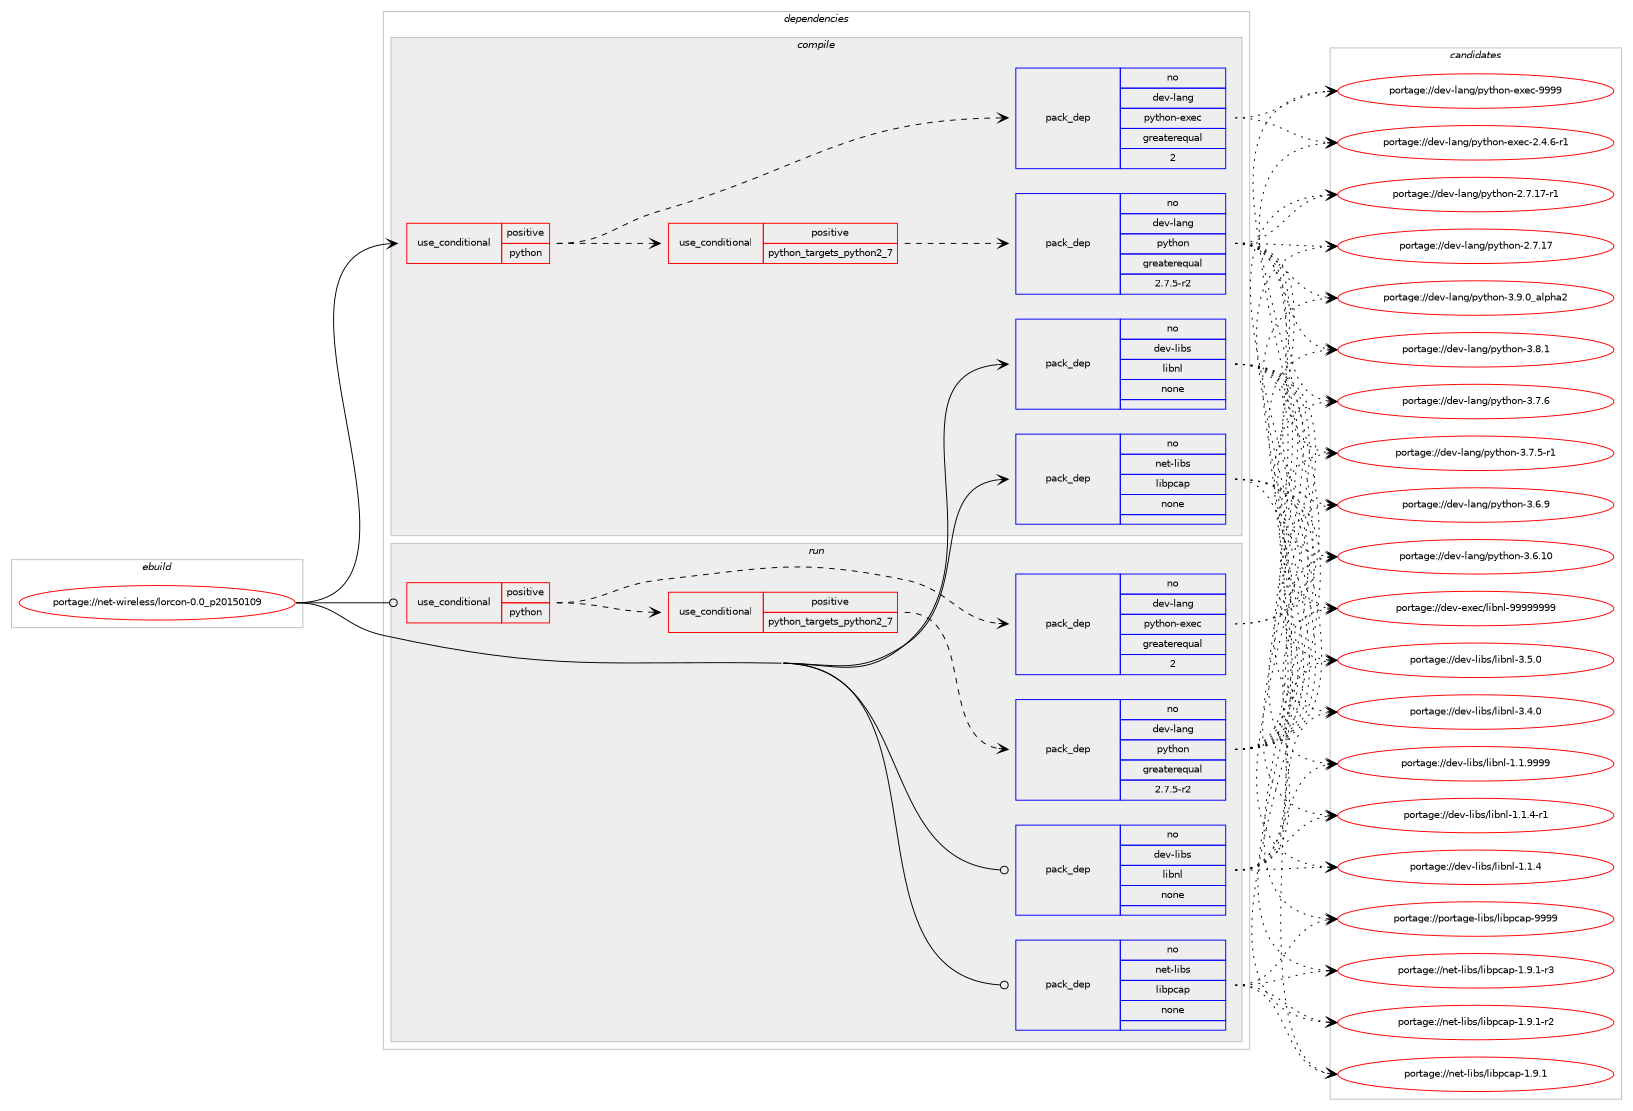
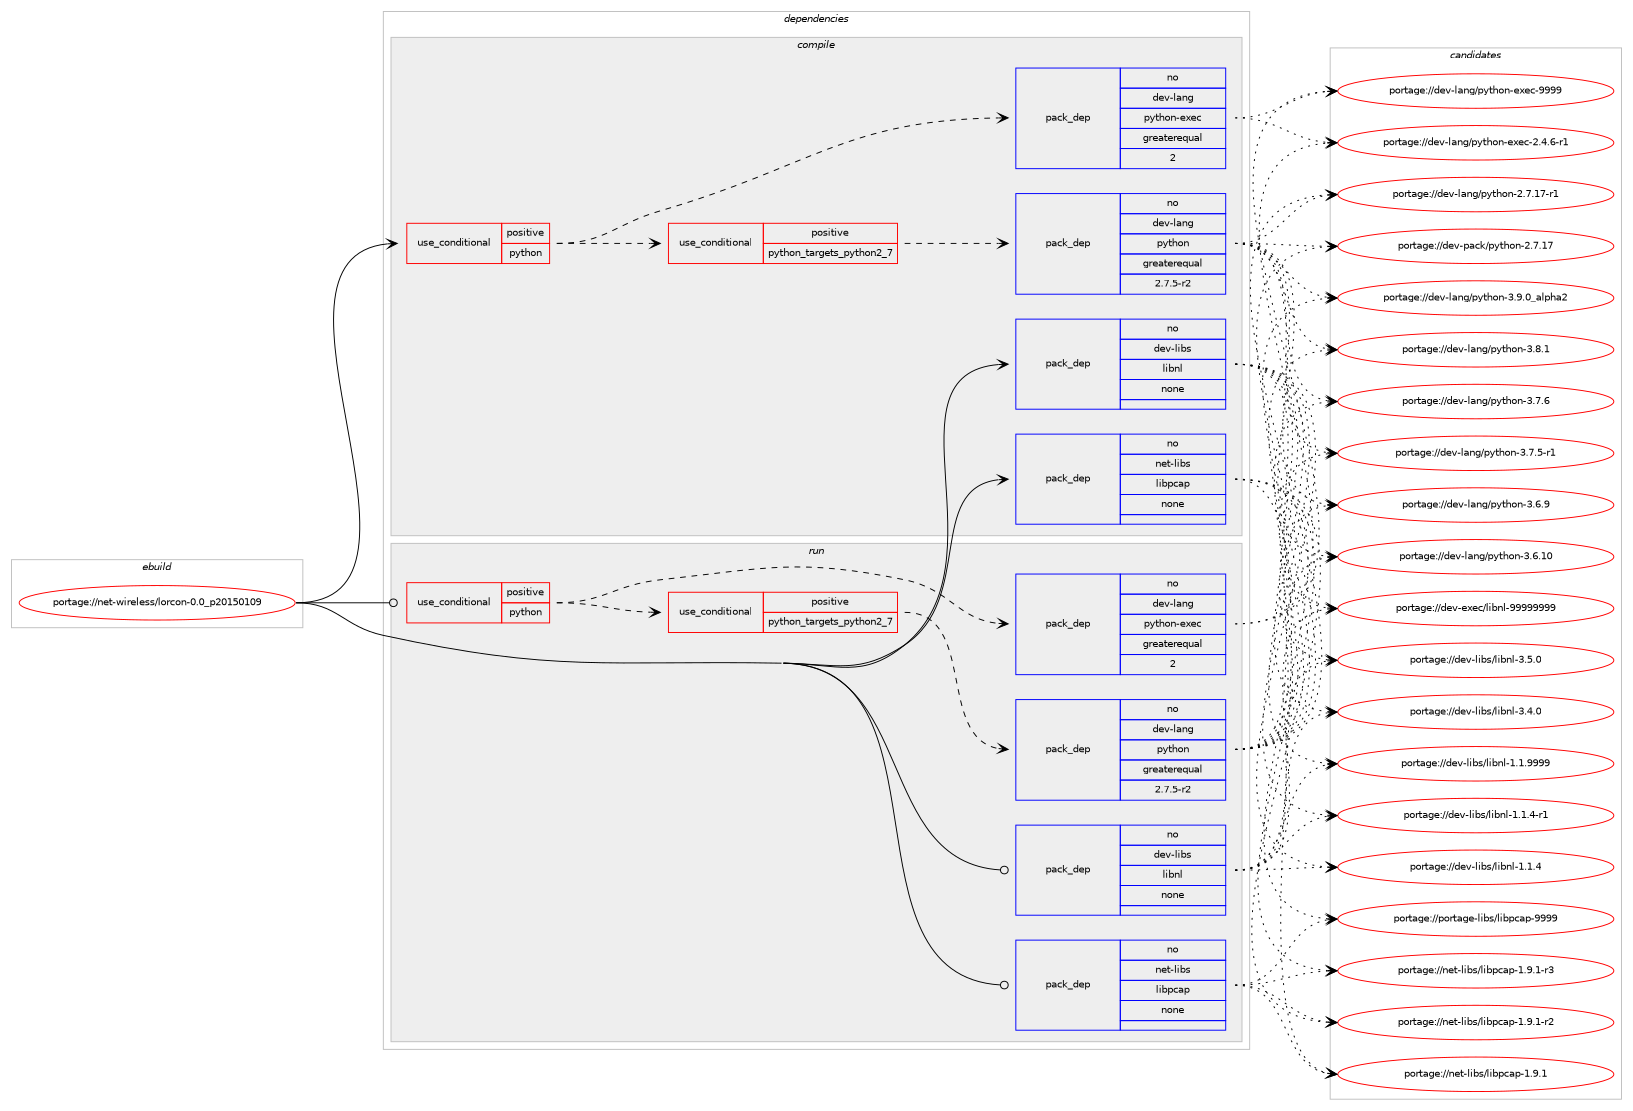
  digraph {
    compound=true
    concentrate=true
    fontname=Helvetica
    fontsize=10
    newrank=true
    rankdir=LR
    ranksep=1.5
    node [color=red fontname=Helvetica fontsize=10]
    edge [arrowhead=vee headport=w style=dotted tailport=e weight=100]
    n1 [label="portage://net-wireless/lorcon-0.0_p20150109" width=4]
    n2 [color=blue label=<<TABLE BORDER="0" CELLBORDER="1" CELLSPACING="0" CELLPADDING="4" WIDTH="220"><TR><TD ROWSPAN="6" CELLPADDING="30">pack_dep</TD></TR><TR><TD WIDTH="110">no</TD></TR><TR><TD>dev-lang</TD></TR><TR><TD>python</TD></TR><TR><TD>greaterequal</TD></TR><TR><TD>2.7.5-r2</TD></TR></TABLE>> shape=none]
    n3 [label=<<TABLE BORDER="0" CELLBORDER="1" CELLSPACING="0" CELLPADDING="4"><TR><TD ROWSPAN="3" CELLPADDING="10">use_conditional</TD></TR><TR><TD>positive</TD></TR><TR><TD>python_targets_python2_7</TD></TR></TABLE>> shape=none]
    n4 [color=blue label=<<TABLE BORDER="0" CELLBORDER="1" CELLSPACING="0" CELLPADDING="4" WIDTH="220"><TR><TD ROWSPAN="6" CELLPADDING="30">pack_dep</TD></TR><TR><TD WIDTH="110">no</TD></TR><TR><TD>dev-lang</TD></TR><TR><TD>python-exec</TD></TR><TR><TD>greaterequal</TD></TR><TR><TD>2</TD></TR></TABLE>> shape=none]
    n5 [label=<<TABLE BORDER="0" CELLBORDER="1" CELLSPACING="0" CELLPADDING="4"><TR><TD ROWSPAN="3" CELLPADDING="10">use_conditional</TD></TR><TR><TD>positive</TD></TR><TR><TD>python</TD></TR></TABLE>> shape=none]
    n6 [color=blue label=<<TABLE BORDER="0" CELLBORDER="1" CELLSPACING="0" CELLPADDING="4" WIDTH="220"><TR><TD ROWSPAN="6" CELLPADDING="30">pack_dep</TD></TR><TR><TD WIDTH="110">no</TD></TR><TR><TD>dev-libs</TD></TR><TR><TD>libnl</TD></TR><TR><TD>none</TD></TR><TR><TD></TD></TR></TABLE>> shape=none]
    n7 [color=blue label=<<TABLE BORDER="0" CELLBORDER="1" CELLSPACING="0" CELLPADDING="4" WIDTH="220"><TR><TD ROWSPAN="6" CELLPADDING="30">pack_dep</TD></TR><TR><TD WIDTH="110">no</TD></TR><TR><TD>net-libs</TD></TR><TR><TD>libpcap</TD></TR><TR><TD>none</TD></TR><TR><TD></TD></TR></TABLE>> shape=none]
    n8 [color=blue label=<<TABLE BORDER="0" CELLBORDER="1" CELLSPACING="0" CELLPADDING="4" WIDTH="220"><TR><TD ROWSPAN="6" CELLPADDING="30">pack_dep</TD></TR><TR><TD WIDTH="110">no</TD></TR><TR><TD>dev-lang</TD></TR><TR><TD>python</TD></TR><TR><TD>greaterequal</TD></TR><TR><TD>2.7.5-r2</TD></TR></TABLE>> shape=none]
    n9 [label=<<TABLE BORDER="0" CELLBORDER="1" CELLSPACING="0" CELLPADDING="4"><TR><TD ROWSPAN="3" CELLPADDING="10">use_conditional</TD></TR><TR><TD>positive</TD></TR><TR><TD>python_targets_python2_7</TD></TR></TABLE>> shape=none]
    n10 [color=blue label=<<TABLE BORDER="0" CELLBORDER="1" CELLSPACING="0" CELLPADDING="4" WIDTH="220"><TR><TD ROWSPAN="6" CELLPADDING="30">pack_dep</TD></TR><TR><TD WIDTH="110">no</TD></TR><TR><TD>dev-lang</TD></TR><TR><TD>python-exec</TD></TR><TR><TD>greaterequal</TD></TR><TR><TD>2</TD></TR></TABLE>> shape=none]
    n11 [label=<<TABLE BORDER="0" CELLBORDER="1" CELLSPACING="0" CELLPADDING="4"><TR><TD ROWSPAN="3" CELLPADDING="10">use_conditional</TD></TR><TR><TD>positive</TD></TR><TR><TD>python</TD></TR></TABLE>> shape=none]
    n12 [color=blue label=<<TABLE BORDER="0" CELLBORDER="1" CELLSPACING="0" CELLPADDING="4" WIDTH="220"><TR><TD ROWSPAN="6" CELLPADDING="30">pack_dep</TD></TR><TR><TD WIDTH="110">no</TD></TR><TR><TD>dev-libs</TD></TR><TR><TD>libnl</TD></TR><TR><TD>none</TD></TR><TR><TD></TD></TR></TABLE>> shape=none]
    n13 [color=blue label=<<TABLE BORDER="0" CELLBORDER="1" CELLSPACING="0" CELLPADDING="4" WIDTH="220"><TR><TD ROWSPAN="6" CELLPADDING="30">pack_dep</TD></TR><TR><TD WIDTH="110">no</TD></TR><TR><TD>net-libs</TD></TR><TR><TD>libpcap</TD></TR><TR><TD>none</TD></TR><TR><TD></TD></TR></TABLE>> shape=none]
    n14 [label="portage://dev-lang/python-3.9.0_alpha2" width=4]
    n15 [label="portage://dev-lang/python-3.8.1" width=4]
    n16 [label="portage://dev-lang/python-3.7.6" width=4]
    n17 [label="portage://dev-lang/python-3.7.5-r1" width=4]
    n18 [label="portage://dev-lang/python-3.6.9" width=4]
    n19 [label="portage://dev-lang/python-3.6.10" width=4]
    n20 [label="portage://dev-lang/python-2.7.17-r1" width=4]
-   n21 [label="portage://dev-lang/python-2.7.17" width=4]
+   n21 [label="portage://dev-pack/python-2.7.17" width=4]
    n22 [label="portage://dev-lang/python-exec-9999" width=4]
    n23 [label="portage://dev-lang/python-exec-2.4.6-r1" width=4]
    n24 [label="portage://dev-exec/libnl-99999999" width=4]
    n25 [label="portage://dev-libs/libnl-3.5.0" width=4]
    n26 [label="portage://dev-libs/libnl-3.4.0" width=4]
    n27 [label="portage://dev-libs/libnl-1.1.9999" width=4]
    n28 [label="portage://dev-libs/libnl-1.1.4-r1" width=4]
    n29 [label="portage://dev-libs/libnl-1.1.4" width=4]
    n30 [label="portage://portage-libs/libpcap-9999" width=4]
    n31 [label="portage://net-libs/libpcap-1.9.1-r3" width=4]
    n32 [label="portage://net-libs/libpcap-1.9.1-r2" width=4]
    n33 [label="portage://net-libs/libpcap-1.9.1" width=4]
    subgraph cluster_1 {
      color=gray
      label=<<i>ebuild</i>>
      rank=same
      n1
    }
    subgraph cluster_2 {
      color=gray
      label=<<i>dependencies</i>>
      subgraph cluster_3 {
        color=gray
        fillcolor="#eeeeee"
        label=<<i>compile</i>>
        style=filled
        subgraph sub_4 {
          color=gray
          fillcolor="#eeeeee"
          label=<<i>compile</i>>
          style=filled
          n5
          subgraph sub_5 {
            color=gray
            fillcolor="#eeeeee"
            label=<<i>compile</i>>
            style=filled
            n3
            subgraph sub_6 {
              color=gray
              fillcolor="#eeeeee"
              label=<<i>compile</i>>
              style=filled
              n2
            }
          }
          subgraph sub_7 {
            color=gray
            fillcolor="#eeeeee"
            label=<<i>compile</i>>
            style=filled
            n4
          }
        }
        subgraph sub_8 {
          color=gray
          fillcolor="#eeeeee"
          label=<<i>compile</i>>
          style=filled
          n6
        }
        subgraph sub_9 {
          color=gray
          fillcolor="#eeeeee"
          label=<<i>compile</i>>
          style=filled
          n7
        }
      }
      subgraph cluster_10 {
        color=gray
        fillcolor="#eeeeee"
        label=<<i>compile and run</i>>
        style=filled
      }
      subgraph cluster_11 {
        color=gray
        fillcolor="#eeeeee"
        label=<<i>run</i>>
        style=filled
        subgraph sub_12 {
          color=gray
          fillcolor="#eeeeee"
          label=<<i>run</i>>
          style=filled
          n11
          subgraph sub_13 {
            color=gray
            fillcolor="#eeeeee"
            label=<<i>run</i>>
            style=filled
            n9
            subgraph sub_14 {
              color=gray
              fillcolor="#eeeeee"
              label=<<i>run</i>>
              style=filled
              n8
            }
          }
          subgraph sub_15 {
            color=gray
            fillcolor="#eeeeee"
            label=<<i>run</i>>
            style=filled
            n10
          }
        }
        subgraph sub_16 {
          color=gray
          fillcolor="#eeeeee"
          label=<<i>run</i>>
          style=filled
          n12
        }
        subgraph sub_17 {
          color=gray
          fillcolor="#eeeeee"
          label=<<i>run</i>>
          style=filled
          n13
        }
      }
    }
    subgraph cluster_18 {
      color=gray
      label=<<i>candidates</i>>
      rank=same
      subgraph sub_19 {
        color=black
        label=<<i>candidates</i>>
        nodesep=1
        rank=same
        n14
        n15
        n16
        n17
        n18
        n19
        n20
        n21
      }
      subgraph sub_20 {
        color=black
        label=<<i>candidates</i>>
        nodesep=1
        rank=same
        n22
        n23
      }
      subgraph sub_21 {
        color=black
        label=<<i>candidates</i>>
        nodesep=1
        rank=same
        n24
        n25
        n26
        n27
        n28
        n29
      }
      subgraph sub_22 {
        color=black
        label=<<i>candidates</i>>
        nodesep=1
        rank=same
        n30
        n31
        n32
        n33
      }
      subgraph sub_23 {
        color=black
        label=<<i>candidates</i>>
        nodesep=1
        rank=same
        n14
        n15
        n16
        n17
        n18
        n19
        n20
        n21
      }
      subgraph sub_24 {
        color=black
        label=<<i>candidates</i>>
        nodesep=1
        rank=same
        n22
        n23
      }
      subgraph sub_25 {
        color=black
        label=<<i>candidates</i>>
        nodesep=1
        rank=same
        n24
        n25
        n26
        n27
        n28
        n29
      }
      subgraph sub_26 {
        color=black
        label=<<i>candidates</i>>
        nodesep=1
        rank=same
        n30
        n31
        n32
        n33
      }
    }
    n1 -> n5 [style=solid weight=20]
    n1 -> n6 [style=solid weight=20]
    n1 -> n7 [style=solid weight=20]
    n1 -> n11 [arrowhead=odot style=solid weight=20]
    n1 -> n12 [arrowhead=odot style=solid weight=20]
    n1 -> n13 [arrowhead=odot style=solid weight=20]
    n2 -> n14
    n2 -> n15
    n2 -> n16
    n2 -> n17
    n2 -> n18
    n2 -> n19
    n2 -> n20
    n2 -> n21
    n3 -> n2 [style=dashed weight=20]
    n4 -> n22
    n4 -> n23
    n5 -> n3 [style=dashed weight=20]
    n5 -> n4 [style=dashed weight=20]
    n6 -> n24
    n6 -> n25
    n6 -> n26
    n6 -> n27
    n6 -> n28
    n6 -> n29
    n7 -> n30
    n7 -> n31
    n7 -> n32
    n7 -> n33
    n8 -> n14
    n8 -> n15
    n8 -> n16
    n8 -> n17
    n8 -> n18
    n8 -> n19
    n8 -> n20
    n8 -> n21
    n9 -> n8 [style=dashed weight=20]
    n10 -> n22
    n10 -> n23
    n11 -> n9 [style=dashed weight=20]
    n11 -> n10 [style=dashed weight=20]
    n12 -> n24
    n12 -> n25
    n12 -> n26
    n12 -> n27
    n12 -> n28
    n12 -> n29
    n13 -> n30
    n13 -> n31
    n13 -> n32
    n13 -> n33
  }
